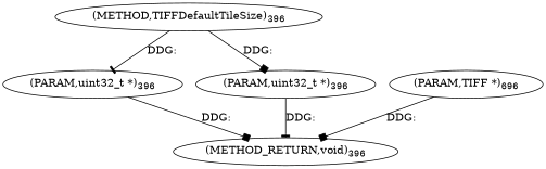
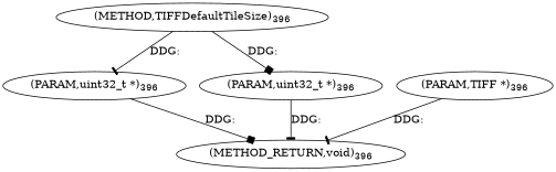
  digraph {
    edge [arrowhead=tee]
    n1 [label=<(METHOD,TIFFDefaultTileSize)<SUB>396</SUB>>]
    n2 [label=<(PARAM,uint32_t *)<SUB>396</SUB>>]
    n3 [label=<(PARAM,uint32_t *)<SUB>396</SUB>>]
-   n4 [label=<(PARAM,TIFF *)<SUB>696</SUB>>]
+   n4 [label=<(PARAM,TIFF *)<SUB>396</SUB>>]
    n5 [label=<(METHOD_RETURN,void)<SUB>396</SUB>>]
    n1 -> n2 [label="DDG: "]
    n1 -> n3 [arrowhead=box label="DDG: "]
    n2 -> n5 [arrowhead=box label="DDG: "]
    n3 -> n5 [label="DDG: "]
-   n4 -> n5 [arrowhead=box label="DDG: "]
+   n4 -> n5 [label="DDG: "]
  }
